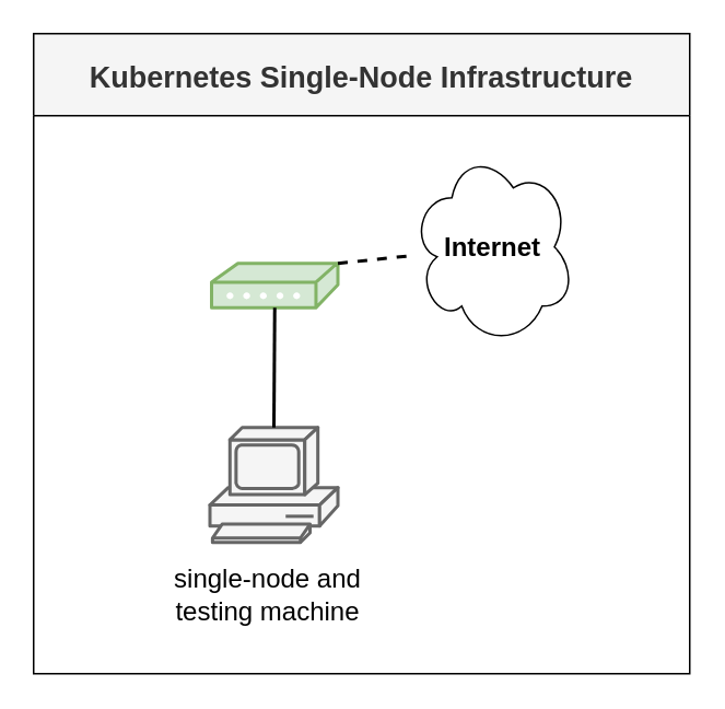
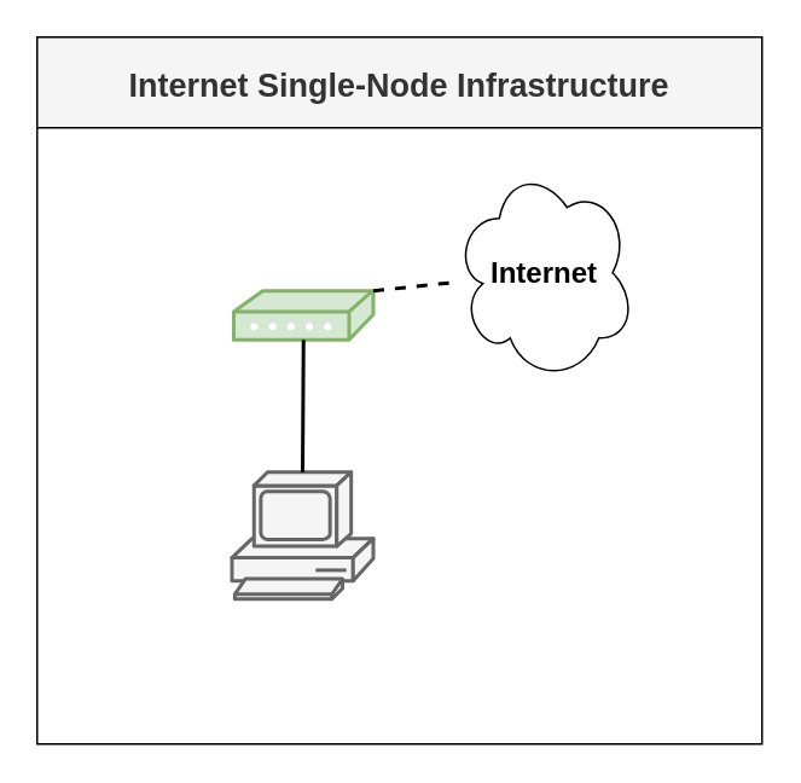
  <mxCell id="0" />
  <mxCell id="1" parent="0" />
- <mxCell id="2" value="Kubernetes Single-Node Infrastructure" style="swimlane;fontSize=18;startSize=50;fontColor=#333333;swimlaneFillColor=#ffffff;fillColor=#f5f5f5;" parent="1" vertex="1"><mxGeometry x="20" y="20" width="400" height="390" as="geometry" /></mxCell>
+ <mxCell id="2" value="Internet Single-Node Infrastructure" style="swimlane;fontSize=18;startSize=50;fontColor=#333333;swimlaneFillColor=#ffffff;fillColor=#f5f5f5;" parent="1" vertex="1"><mxGeometry x="20" y="20" width="400" height="390" as="geometry" /></mxCell>
  <mxCell id="3" value="Internet" style="ellipse;shape=cloud;whiteSpace=wrap;html=1;rounded=0;shadow=0;comic=0;strokeWidth=1;fontFamily=Helvetica;fontSize=16;fontStyle=1" parent="2" vertex="1"><mxGeometry x="230" y="70" width="100" height="120" as="geometry" /></mxCell>
  <mxCell id="4" value="" style="shape=mxgraph.cisco.modems_and_phones.modem;html=1;pointerEvents=1;dashed=0;strokeWidth=2;verticalLabelPosition=bottom;verticalAlign=top;align=center;outlineConnect=0;fillColor=#d5e8d4;strokeColor=#82b366;" parent="2" vertex="1"><mxGeometry x="108.5" y="140" width="77" height="27" as="geometry" /></mxCell>
  <mxCell id="5" style="edgeStyle=none;html=1;labelBackgroundColor=none;startFill=0;endArrow=none;endFill=0;strokeWidth=2;fontFamily=Verdana;fontSize=12;exitX=1;exitY=0;exitDx=0;exitDy=0;exitPerimeter=0;dashed=1;" parent="2" source="4" target="3" edge="1"><mxGeometry relative="1" as="geometry"><Array as="points" /></mxGeometry></mxCell>
  <mxCell id="6" value="" style="shape=mxgraph.cisco.computers_and_peripherals.pc;html=1;pointerEvents=1;dashed=0;fillColor=#f5f5f5;strokeColor=#666666;strokeWidth=2;verticalLabelPosition=bottom;verticalAlign=top;align=center;outlineConnect=0;fontColor=#333333;" parent="2" vertex="1"><mxGeometry x="107.5" y="240" width="78" height="70" as="geometry" /></mxCell>
- <mxCell id="7" value="single-node and testing machine" style="text;html=1;strokeColor=none;fillColor=none;align=center;verticalAlign=middle;whiteSpace=wrap;overflow=hidden;fontSize=16;" parent="2" vertex="1"><mxGeometry x="59.75" y="317" width="165.5" height="50" as="geometry" /></mxCell>
  <mxCell id="8" style="edgeStyle=none;html=1;labelBackgroundColor=none;startFill=0;endArrow=none;endFill=0;strokeWidth=2;fontFamily=Verdana;fontSize=12;exitX=0.5;exitY=1;exitDx=0;exitDy=0;exitPerimeter=0;entryX=0.5;entryY=0;entryDx=0;entryDy=0;entryPerimeter=0;" parent="2" source="4" target="6" edge="1"><mxGeometry relative="1" as="geometry"><mxPoint x="140.69" y="195" as="sourcePoint" /><mxPoint x="90.824" y="430" as="targetPoint" /></mxGeometry></mxCell>
